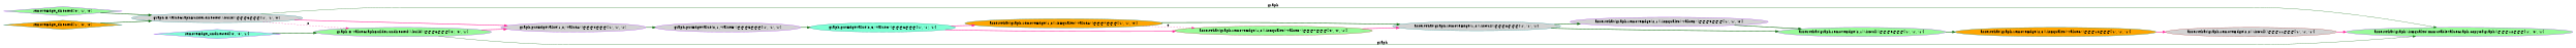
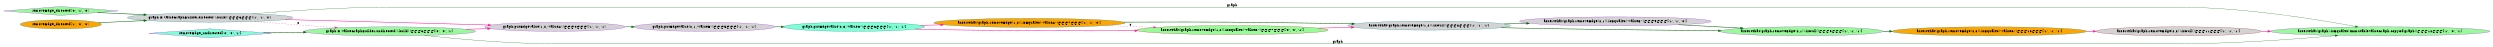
  digraph {
    rankdir=LR
    node [fillcolor=lightgrey shape=ellipse style=filled color=purple]
    edge [style=bold color=darkgreen]
    n1 [fillcolor=palegreen label="assertThat(graph.removeEdge(1,2)).isEqualTo(\"valueB\")@@@7@@@['0', '0', '1']" color=brown]
    n2 [label="assertThat(graph.removeEdge(1,2)).isNull()@@@8@@@['1', '1', '1']" color=teal]
    n3 [fillcolor=orange label="assertThat(graph.removeEdge(2,3)).isEqualTo(\"valueC\")@@@10@@@['1', '1', '1']" color=teal]
    n4 [label="assertThat(graph.removeEdge(2,3)).isNull()@@@11@@@['1', '1', '1']" color=brown]
    n5 [label="graph.putEdgeValue(1,2,\"valueA\")@@@4@@@['1', '1', '1']"]
    n6 [label="graph.putEdgeValue(2,1,\"valueB\")@@@5@@@['1', '1', '1']"]
    n7 [fillcolor=palegreen label="removeEdge_directed['0', '1', '0']" shape=diamond]
    n8 [label="graph = ValueGraphBuilder.directed().build()@@@3@@@['1', '1', '0']" color=teal]
    n9 [fillcolor=aquamarine label="graph.putEdgeValue(2,3,\"valueC\")@@@6@@@['1', '1', '1']" color=teal]
-   n10 [fillcolor=orange label="removeEdge_directed['1', '0', '0']" shape=diamond color=teal]
+   n10 [fillcolor=orange label="removeEdge_directed['1', '0', '0']" color=teal]
    n11 [fillcolor=palegreen label="assertThat(graph.removeEdge(2,1)).isNull()@@@9@@@['1', '1', '1']"]
    n12 [fillcolor=palegreen label="assertThat(graph).isEqualTo(ImmutableValueGraph.copyOf(graph))@@@12@@@['1', '0', '1']"]
    n13 [fillcolor=orange label="assertThat(graph.removeEdge(1,2)).isEqualTo(\"valueA\")@@@7@@@['1', '1', '0']" color=teal]
    n14 [fillcolor=aquamarine label="removeEdge_undirected['0', '0', '1']" shape=diamond]
    n15 [fillcolor=palegreen label="graph = ValueGraphBuilder.undirected().build()@@@3@@@['0', '0', '1']"]
    n16 [label="assertThat(graph.removeEdge(2,1)).isEqualTo(\"valueB\")@@@9@@@['1', '1', '0']"]
    n1 -> n2 [color=deeppink]
    n2 -> n11
    n2 -> n16
    n3 -> n4 [color=deeppink]
    n4 -> n12 [color=deeppink]
    n5 -> n6
    n6 -> n9
    n7 -> n8
    n8 -> n5 [color=deeppink]
    n8 -> n12 [label="graph" style=solid]
    n8 -> n15 [label=0 style=dashed color=deeppink]
    n9 -> n1 [color=deeppink]
    n9 -> n13 [color=deeppink]
    n10 -> n8
    n11 -> n3
    n13 -> n1 [label=0 style=dashed color=deeppink]
    n13 -> n2
    n14 -> n15
    n15 -> n5 [color=deeppink]
    n15 -> n12 [label="graph" style=solid]
    n16 -> n11
  }
